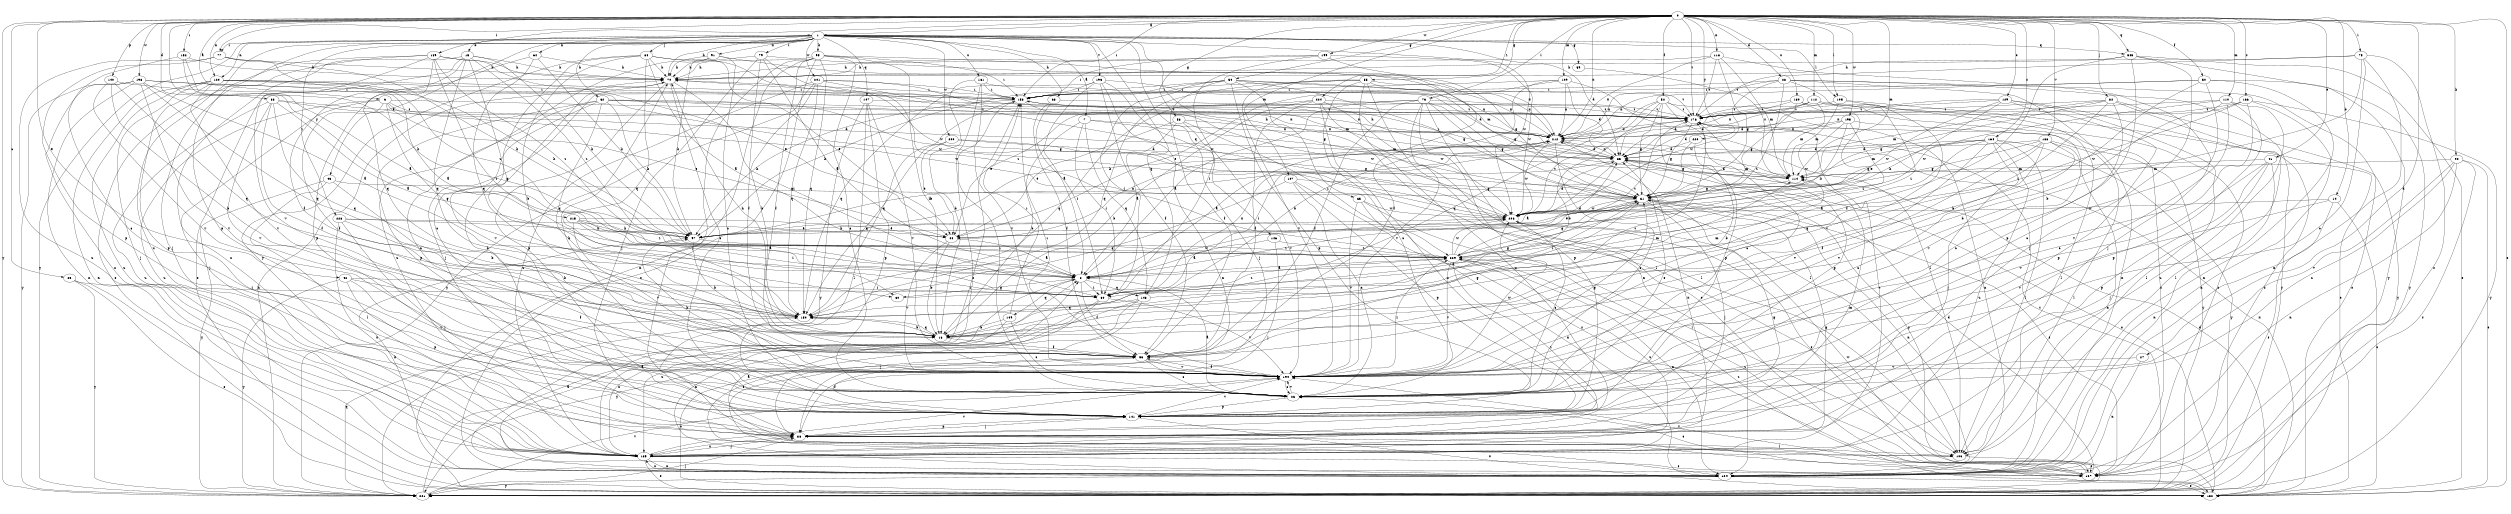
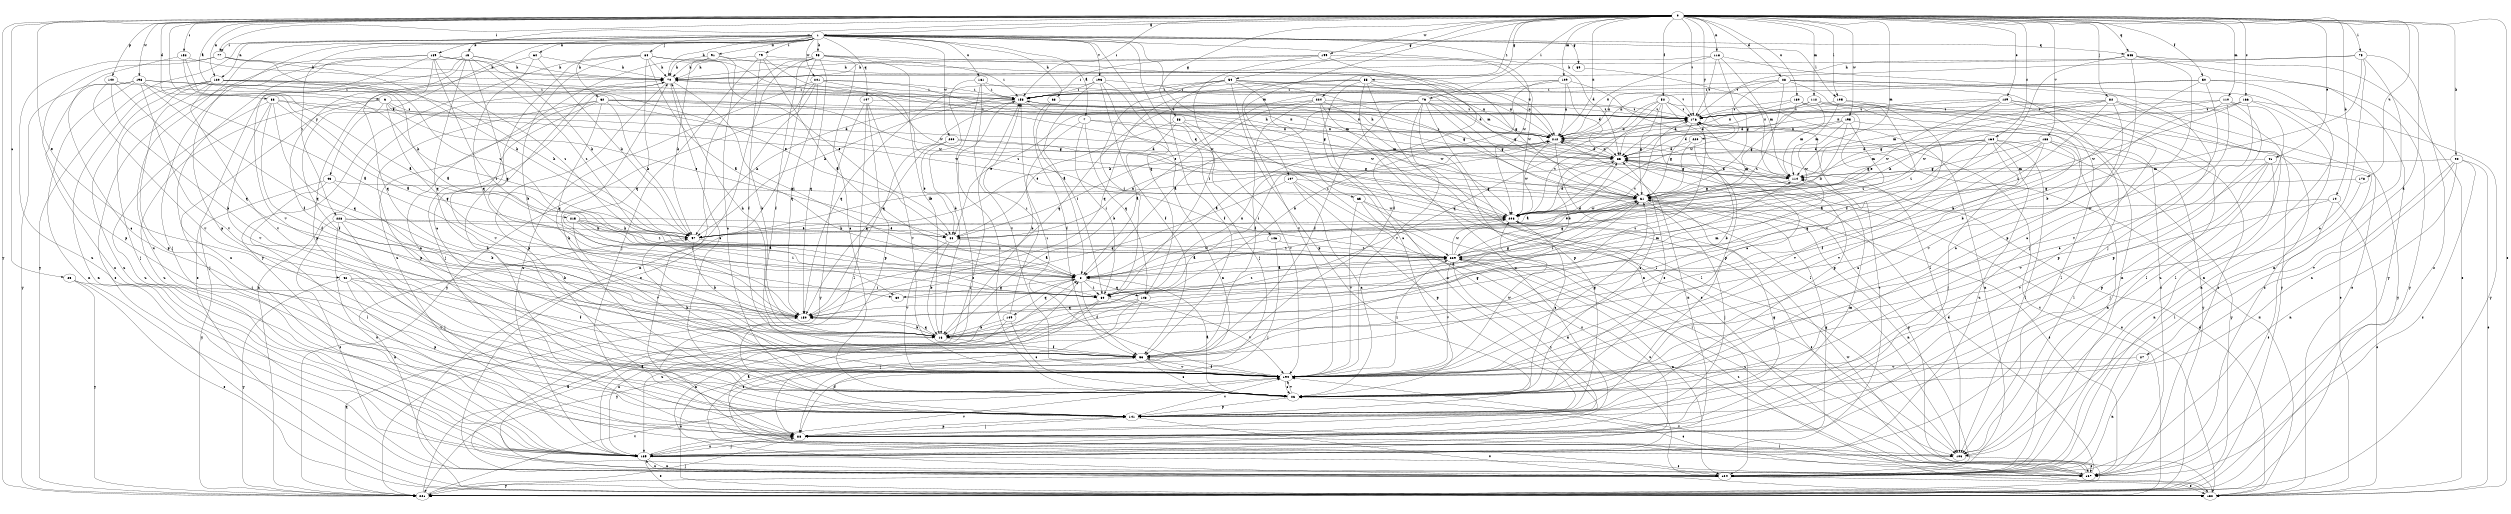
  strict digraph {
    0
    1
    6
    14
    25
    27
    28
    33
    41
    42
    50
    52
    54
    55
    58
    75
    76
    77
    82
    90
    105
    107
    109
    110
    112
    114
    118
    120
    129
    132
    140
    n32 [label=545]
    152
    158
    164
    166
    176
+   178
    180
    188
    189
    195
    198
    199
    212
    215
    220
    221
    224
    7
    15
    35
    43
    59
    62
    64
    65
    68
    70
    79
    84
    91
    95
    141
    146
    147
    148
    181
    185
    193
    200
    201
    203
    228
    44
    53
    60
    88
    167
    194
    80
    124
    229
    8
    150
    16
    26
    97
    61
    106
    149
    0 -> 1 [label=a]
    0 -> 6 [label=a]
    0 -> 14 [label=b]
    0 -> 25 [label=c]
    0 -> 27 [label=d]
    0 -> 28 [label=d]
    0 -> 33 [label=d]
    0 -> 41 [label=e]
    0 -> 42 [label=e]
    0 -> 50 [label=f]
    0 -> 52 [label=f]
    0 -> 54 [label=g]
    0 -> 55 [label=g]
    0 -> 58 [label=g]
    0 -> 75 [label=i]
    0 -> 76 [label=i]
    0 -> 77 [label=i]
    0 -> 82 [label=j]
    0 -> 90 [label=k]
    0 -> 105 [label=l]
    0 -> 107 [label=m]
    0 -> 109 [label=m]
    0 -> 110 [label=m]
    0 -> 112 [label=m]
    0 -> 114 [label=m]
    0 -> 118 [label=n]
    0 -> 120 [label=n]
    0 -> 129 [label=o]
    0 -> 132 [label=o]
    0 -> 140 [label=p]
    0 -> n32 [label=q]
    0 -> 152 [label=r]
    0 -> 158 [label=r]
    0 -> 164 [label=s]
    0 -> 166 [label=s]
    0 -> 176 [label=t]
+   0 -> 178 [label=u]
    0 -> 180 [label=u]
    0 -> 188 [label=v]
    0 -> 189 [label=v]
    0 -> 195 [label=w]
    0 -> 198 [label=w]
    0 -> 199 [label=w]
    0 -> 212 [label=x]
    0 -> 215 [label=y]
    0 -> 220 [label=y]
    0 -> 221 [label=y]
    0 -> 224 [label=z]
    1 -> 77 [label=i]
    1 -> 105 [label=l]
    1 -> 120 [label=n]
    1 -> n32 [label=q]
    1 -> 221 [label=y]
    1 -> 7 [label=a]
    1 -> 15 [label=b]
    1 -> 35 [label=d]
    1 -> 43 [label=e]
    1 -> 59 [label=g]
    1 -> 62 [label=h]
    1 -> 64 [label=h]
    1 -> 65 [label=h]
    1 -> 68 [label=h]
    1 -> 70 [label=h]
    1 -> 79 [label=i]
    1 -> 84 [label=j]
    1 -> 91 [label=k]
    1 -> 95 [label=k]
    1 -> 141 [label=p]
    1 -> 146 [label=q]
    1 -> 147 [label=q]
    1 -> 148 [label=q]
    1 -> 181 [label=u]
    1 -> 185 [label=u]
    1 -> 193 [label=v]
    1 -> 200 [label=w]
    1 -> 201 [label=w]
    1 -> 203 [label=w]
    1 -> 228 [label=z]
    6 -> 176 [label=t]
    6 -> 212 [label=x]
    6 -> 185 [label=u]
    6 -> 203 [label=w]
    6 -> 44 [label=e]
    6 -> 53 [label=f]
    6 -> 60 [label=g]
    6 -> 88 [label=j]
    14 -> 132 [label=o]
    14 -> 203 [label=w]
    14 -> 167 [label=s]
    14 -> 194 [label=v]
    25 -> 132 [label=o]
    25 -> 221 [label=y]
    25 -> 80 [label=i]
    27 -> 194 [label=v]
    27 -> 124 [label=n]
    28 -> 132 [label=o]
    28 -> 158 [label=r]
    28 -> 212 [label=x]
    28 -> 221 [label=y]
    28 -> 203 [label=w]
    28 -> 194 [label=v]
    28 -> 124 [label=n]
    28 -> 229 [label=z]
    33 -> 176 [label=t]
    33 -> 35 [label=d]
    33 -> 185 [label=u]
    33 -> 53 [label=f]
    33 -> 194 [label=v]
    33 -> 8 [label=a]
    33 -> 150 [label=q]
    41 -> 114 [label=m]
    41 -> 141 [label=p]
    41 -> 88 [label=j]
    41 -> 194 [label=v]
    41 -> 124 [label=n]
    42 -> 221 [label=y]
    42 -> 141 [label=p]
    42 -> 53 [label=f]
    42 -> 194 [label=v]
    42 -> 80 [label=i]
    50 -> 158 [label=r]
    50 -> 212 [label=x]
    50 -> 221 [label=y]
    50 -> 124 [label=n]
    50 -> 16 [label=b]
    50 -> 26 [label=c]
    52 -> 176 [label=t]
    52 -> 141 [label=p]
    52 -> 124 [label=n]
    52 -> 150 [label=q]
    52 -> 16 [label=b]
    52 -> 26 [label=c]
    52 -> 97 [label=k]
    52 -> 61 [label=g]
    54 -> 158 [label=r]
    54 -> 176 [label=t]
    54 -> 212 [label=x]
    54 -> 141 [label=p]
    54 -> 53 [label=f]
    54 -> 80 [label=i]
    54 -> 97 [label=k]
    54 -> 61 [label=g]
    54 -> 106 [label=l]
    55 -> 158 [label=r]
    55 -> 212 [label=x]
    55 -> 185 [label=u]
    55 -> 194 [label=v]
    55 -> 124 [label=n]
    55 -> 150 [label=q]
    55 -> 26 [label=c]
    55 -> 61 [label=g]
    58 -> 212 [label=x]
    58 -> 44 [label=e]
    58 -> 194 [label=v]
    58 -> 229 [label=z]
    58 -> 8 [label=a]
    75 -> 176 [label=t]
    75 -> 70 [label=h]
    75 -> 167 [label=s]
    75 -> 124 [label=n]
    75 -> 16 [label=b]
    75 -> 26 [label=c]
    76 -> 132 [label=o]
    76 -> 176 [label=t]
    76 -> 141 [label=p]
    76 -> 44 [label=e]
    76 -> 53 [label=f]
    76 -> 194 [label=v]
    76 -> 8 [label=a]
    76 -> 61 [label=g]
    76 -> 106 [label=l]
    77 -> 70 [label=h]
    77 -> 141 [label=p]
    77 -> 185 [label=u]
    77 -> 229 [label=z]
    77 -> 97 [label=k]
    82 -> 114 [label=m]
    82 -> 176 [label=t]
    82 -> 221 [label=y]
    82 -> 229 [label=z]
    82 -> 26 [label=c]
    82 -> 61 [label=g]
    82 -> 106 [label=l]
    90 -> 114 [label=m]
    90 -> 132 [label=o]
    90 -> 167 [label=s]
    90 -> 194 [label=v]
    90 -> 124 [label=n]
    90 -> 26 [label=c]
    105 -> 114 [label=m]
    105 -> 132 [label=o]
    105 -> 176 [label=t]
    105 -> 106 [label=l]
    107 -> 141 [label=p]
    107 -> 167 [label=s]
    107 -> 150 [label=q]
    107 -> 26 [label=c]
    107 -> 61 [label=g]
    109 -> 158 [label=r]
    109 -> 212 [label=x]
    109 -> 35 [label=d]
    109 -> 44 [label=e]
    109 -> 16 [label=b]
    109 -> 106 [label=l]
    110 -> 176 [label=t]
    110 -> 141 [label=p]
    110 -> 185 [label=u]
    110 -> 203 [label=w]
    110 -> 16 [label=b]
    110 -> 26 [label=c]
    112 -> 114 [label=m]
-   112 -> 176 [label=t]
    112 -> 212 [label=x]
    112 -> 35 [label=d]
    112 -> 167 [label=s]
    112 -> 229 [label=z]
    114 -> 35 [label=d]
    114 -> 61 [label=g]
    118 -> 114 [label=m]
    118 -> 176 [label=t]
    118 -> 212 [label=x]
    118 -> 70 [label=h]
    118 -> 88 [label=j]
    118 -> 61 [label=g]
    120 -> 114 [label=m]
    120 -> 158 [label=r]
    120 -> 141 [label=p]
    120 -> 185 [label=u]
    120 -> 88 [label=j]
    120 -> 194 [label=v]
    120 -> 124 [label=n]
    120 -> 8 [label=a]
    120 -> 97 [label=k]
    129 -> 176 [label=t]
    129 -> 35 [label=d]
    129 -> 141 [label=p]
    129 -> 203 [label=w]
    129 -> 167 [label=s]
    129 -> 97 [label=k]
    129 -> 106 [label=l]
    132 -> 212 [label=x]
    132 -> 35 [label=d]
    132 -> 203 [label=w]
    132 -> 229 [label=z]
    140 -> 158 [label=r]
    140 -> 194 [label=v]
    140 -> 150 [label=q]
    140 -> 16 [label=b]
    n32 -> 132 [label=o]
    n32 -> 221 [label=y]
    n32 -> 70 [label=h]
    n32 -> 141 [label=p]
    n32 -> 53 [label=f]
    n32 -> 88 [label=j]
    152 -> 70 [label=h]
    152 -> 8 [label=a]
    152 -> 26 [label=c]
    152 -> 97 [label=k]
    158 -> 176 [label=t]
    158 -> 203 [label=w]
    158 -> 150 [label=q]
    158 -> 97 [label=k]
    164 -> 114 [label=m]
    164 -> 221 [label=y]
    164 -> 35 [label=d]
    164 -> 185 [label=u]
    164 -> 88 [label=j]
    164 -> 194 [label=v]
    164 -> 8 [label=a]
    164 -> 61 [label=g]
    164 -> 106 [label=l]
    166 -> 176 [label=t]
    166 -> 212 [label=x]
    166 -> 221 [label=y]
    166 -> 203 [label=w]
    166 -> 194 [label=v]
    166 -> 124 [label=n]
    176 -> 212 [label=x]
    176 -> 221 [label=y]
    176 -> 141 [label=p]
    176 -> 61 [label=g]
+   178 -> 61 [label=g]
+   178 -> 106 [label=l]
    180 -> 176 [label=t]
    180 -> 35 [label=d]
    180 -> 44 [label=e]
    180 -> 167 [label=s]
    180 -> 61 [label=g]
    188 -> 35 [label=d]
    188 -> 53 [label=f]
    188 -> 194 [label=v]
    188 -> 124 [label=n]
    188 -> 150 [label=q]
    188 -> 26 [label=c]
    188 -> 61 [label=g]
    188 -> 106 [label=l]
    189 -> 132 [label=o]
    189 -> 70 [label=h]
    189 -> 44 [label=e]
    189 -> 88 [label=j]
    189 -> 194 [label=v]
    189 -> 80 [label=i]
    189 -> 229 [label=z]
    189 -> 150 [label=q]
    195 -> 212 [label=x]
    195 -> 35 [label=d]
    195 -> 203 [label=w]
    195 -> 194 [label=v]
    195 -> 229 [label=z]
    195 -> 97 [label=k]
    198 -> 158 [label=r]
    198 -> 221 [label=y]
    198 -> 185 [label=u]
    198 -> 203 [label=w]
    198 -> 194 [label=v]
    198 -> 124 [label=n]
    198 -> 8 [label=a]
    198 -> 150 [label=q]
    199 -> 158 [label=r]
    199 -> 70 [label=h]
    199 -> 203 [label=w]
    199 -> 53 [label=f]
    199 -> 80 [label=i]
    212 -> 35 [label=d]
    212 -> 203 [label=w]
    212 -> 80 [label=i]
    212 -> 8 [label=a]
    212 -> 26 [label=c]
    215 -> 44 [label=e]
    215 -> 194 [label=v]
    215 -> 80 [label=i]
    215 -> 229 [label=z]
    215 -> 8 [label=a]
    215 -> 97 [label=k]
    220 -> 35 [label=d]
    220 -> 16 [label=b]
    220 -> 61 [label=g]
    221 -> 176 [label=t]
    221 -> 70 [label=h]
    221 -> 88 [label=j]
    221 -> 194 [label=v]
    221 -> 8 [label=a]
    221 -> 150 [label=q]
    224 -> 176 [label=t]
    224 -> 185 [label=u]
    224 -> 203 [label=w]
    224 -> 53 [label=f]
    224 -> 150 [label=q]
    224 -> 16 [label=b]
    224 -> 106 [label=l]
    7 -> 114 [label=m]
    7 -> 212 [label=x]
    7 -> 148 [label=q]
    7 -> 80 [label=i]
    7 -> 16 [label=b]
    15 -> 132 [label=o]
    15 -> 70 [label=h]
    15 -> 185 [label=u]
    15 -> 53 [label=f]
    15 -> 60 [label=g]
    15 -> 229 [label=z]
    15 -> 150 [label=q]
    15 -> 97 [label=k]
    35 -> 114 [label=m]
    35 -> 132 [label=o]
    35 -> 158 [label=r]
    35 -> 212 [label=x]
    35 -> 221 [label=y]
    35 -> 70 [label=h]
    35 -> 8 [label=a]
    35 -> 97 [label=k]
    43 -> 221 [label=y]
    43 -> 16 [label=b]
    43 -> 61 [label=g]
    43 -> 106 [label=l]
    59 -> 114 [label=s]
    62 -> 176 [label=t]
    62 -> 212 [label=x]
    62 -> 141 [label=p]
    62 -> 194 [label=v]
    62 -> 150 [label=q]
    62 -> 26 [label=c]
    62 -> 97 [label=k]
    62 -> 61 [label=g]
    64 -> 70 [label=h]
    64 -> 141 [label=p]
    64 -> 150 [label=q]
    64 -> 97 [label=k]
    65 -> 203 [label=w]
    65 -> 194 [label=v]
    65 -> 124 [label=n]
    65 -> 106 [label=l]
    68 -> 176 [label=t]
    68 -> 53 [label=f]
    68 -> 80 [label=i]
    70 -> 158 [label=r]
    70 -> 141 [label=p]
    70 -> 88 [label=j]
    70 -> 80 [label=i]
    70 -> 26 [label=c]
    79 -> 114 [label=m]
    79 -> 70 [label=h]
    79 -> 53 [label=f]
    79 -> 88 [label=j]
    79 -> 229 [label=z]
    79 -> 8 [label=a]
    84 -> 70 [label=h]
    84 -> 185 [label=y]
    84 -> 203 [label=w]
    84 -> 44 [label=e]
    84 -> 8 [label=a]
    84 -> 150 [label=q]
    84 -> 16 [label=b]
    84 -> 26 [label=c]
    91 -> 212 [label=x]
    91 -> 70 [label=h]
    91 -> 185 [label=u]
    91 -> 26 [label=c]
    91 -> 97 [label=k]
    95 -> 132 [label=o]
    95 -> 158 [label=r]
    95 -> 70 [label=h]
    95 -> 53 [label=f]
    95 -> 88 [label=j]
    95 -> 124 [label=n]
    95 -> 150 [label=q]
    95 -> 16 [label=b]
    95 -> 26 [label=c]
    95 -> 61 [label=g]
    141 -> 132 [label=o]
    141 -> 70 [label=h]
    141 -> 53 [label=f]
    141 -> 88 [label=j]
    141 -> 194 [label=v]
    146 -> 88 [label=j]
    146 -> 229 [label=z]
    146 -> 8 [label=a]
    147 -> 176 [label=t]
    147 -> 221 [label=y]
    147 -> 141 [label=p]
    147 -> 194 [label=v]
    147 -> 106 [label=l]
    148 -> 114 [label=m]
    148 -> 221 [label=y]
    148 -> 88 [label=j]
    148 -> 167 [label=s]
    148 -> 150 [label=q]
    181 -> 158 [label=r]
    181 -> 35 [label=d]
    181 -> 167 [label=s]
    181 -> 194 [label=v]
    181 -> 16 [label=b]
    185 -> 132 [label=o]
    185 -> 176 [label=t]
    185 -> 212 [label=x]
    185 -> 88 [label=j]
    185 -> 167 [label=s]
    185 -> 194 [label=v]
    185 -> 124 [label=n]
    185 -> 8 [label=a]
    185 -> 61 [label=g]
    193 -> 158 [label=r]
    193 -> 212 [label=x]
    193 -> 53 [label=f]
    193 -> 88 [label=j]
    193 -> 124 [label=n]
    193 -> 8 [label=a]
    193 -> 150 [label=q]
    200 -> 35 [label=d]
    200 -> 44 [label=e]
    200 -> 150 [label=q]
    200 -> 61 [label=g]
    201 -> 158 [label=r]
    201 -> 221 [label=y]
    201 -> 185 [label=u]
    201 -> 203 [label=w]
    201 -> 150 [label=q]
    201 -> 16 [label=b]
    201 -> 61 [label=g]
    203 -> 176 [label=t]
    203 -> 35 [label=d]
    203 -> 167 [label=s]
    203 -> 26 [label=c]
    203 -> 97 [label=k]
    228 -> 185 [label=u]
    228 -> 44 [label=e]
    228 -> 88 [label=j]
+   228 -> 167 [label=s]
    228 -> 16 [label=b]
    228 -> 97 [label=k]
    44 -> 212 [label=x]
    44 -> 194 [label=v]
    44 -> 8 [label=a]
    44 -> 16 [label=b]
    53 -> 132 [label=o]
    53 -> 194 [label=v]
    53 -> 26 [label=c]
    53 -> 61 [label=g]
    60 -> 114 [label=m]
    88 -> 114 [label=m]
    88 -> 141 [label=p]
    88 -> 185 [label=u]
    88 -> 229 [label=z]
    88 -> 61 [label=g]
    88 -> 106 [label=l]
    167 -> 35 [label=d]
    167 -> 194 [label=v]
    167 -> 229 [label=z]
    167 -> 8 [label=a]
    167 -> 26 [label=c]
    194 -> 158 [label=r]
    194 -> 203 [label=w]
    194 -> 53 [label=f]
    194 -> 229 [label=z]
    194 -> 26 [label=c]
    194 -> 97 [label=k]
    194 -> 61 [label=g]
    80 -> 212 [label=x]
    80 -> 185 [label=u]
    80 -> 194 [label=v]
    80 -> 124 [label=n]
    80 -> 229 [label=z]
    80 -> 61 [label=g]
    124 -> 132 [label=o]
    124 -> 158 [label=r]
    124 -> 221 [label=y]
    124 -> 185 [label=u]
    124 -> 97 [label=k]
    229 -> 176 [label=t]
    229 -> 35 [label=d]
    229 -> 185 [label=u]
    229 -> 203 [label=w]
    229 -> 194 [label=v]
    229 -> 124 [label=n]
    229 -> 8 [label=a]
    229 -> 61 [label=g]
    8 -> 148 [label=q]
    8 -> 203 [label=w]
    8 -> 53 [label=f]
    8 -> 60 [label=g]
    8 -> 80 [label=i]
    8 -> 149 [label=q]
    150 -> 16 [label=b]
    16 -> 176 [label=t]
    16 -> 70 [label=h]
    16 -> 53 [label=f]
    16 -> 150 [label=q]
    26 -> 158 [label=r]
    26 -> 35 [label=o]
    26 -> 70 [label=h]
    26 -> 141 [label=p]
    26 -> 194 [label=v]
    26 -> 8 [label=a]
    97 -> 229 [label=z]
    97 -> 16 [label=b]
    61 -> 203 [label=w]
    61 -> 44 [label=e]
    61 -> 88 [label=j]
    61 -> 167 [label=s]
    61 -> 80 [label=i]
    61 -> 124 [label=n]
    106 -> 167 [label=s]
    149 -> 158 [label=r]
    149 -> 185 [label=u]
    149 -> 16 [label=b]
    149 -> 26 [label=c]
  }
